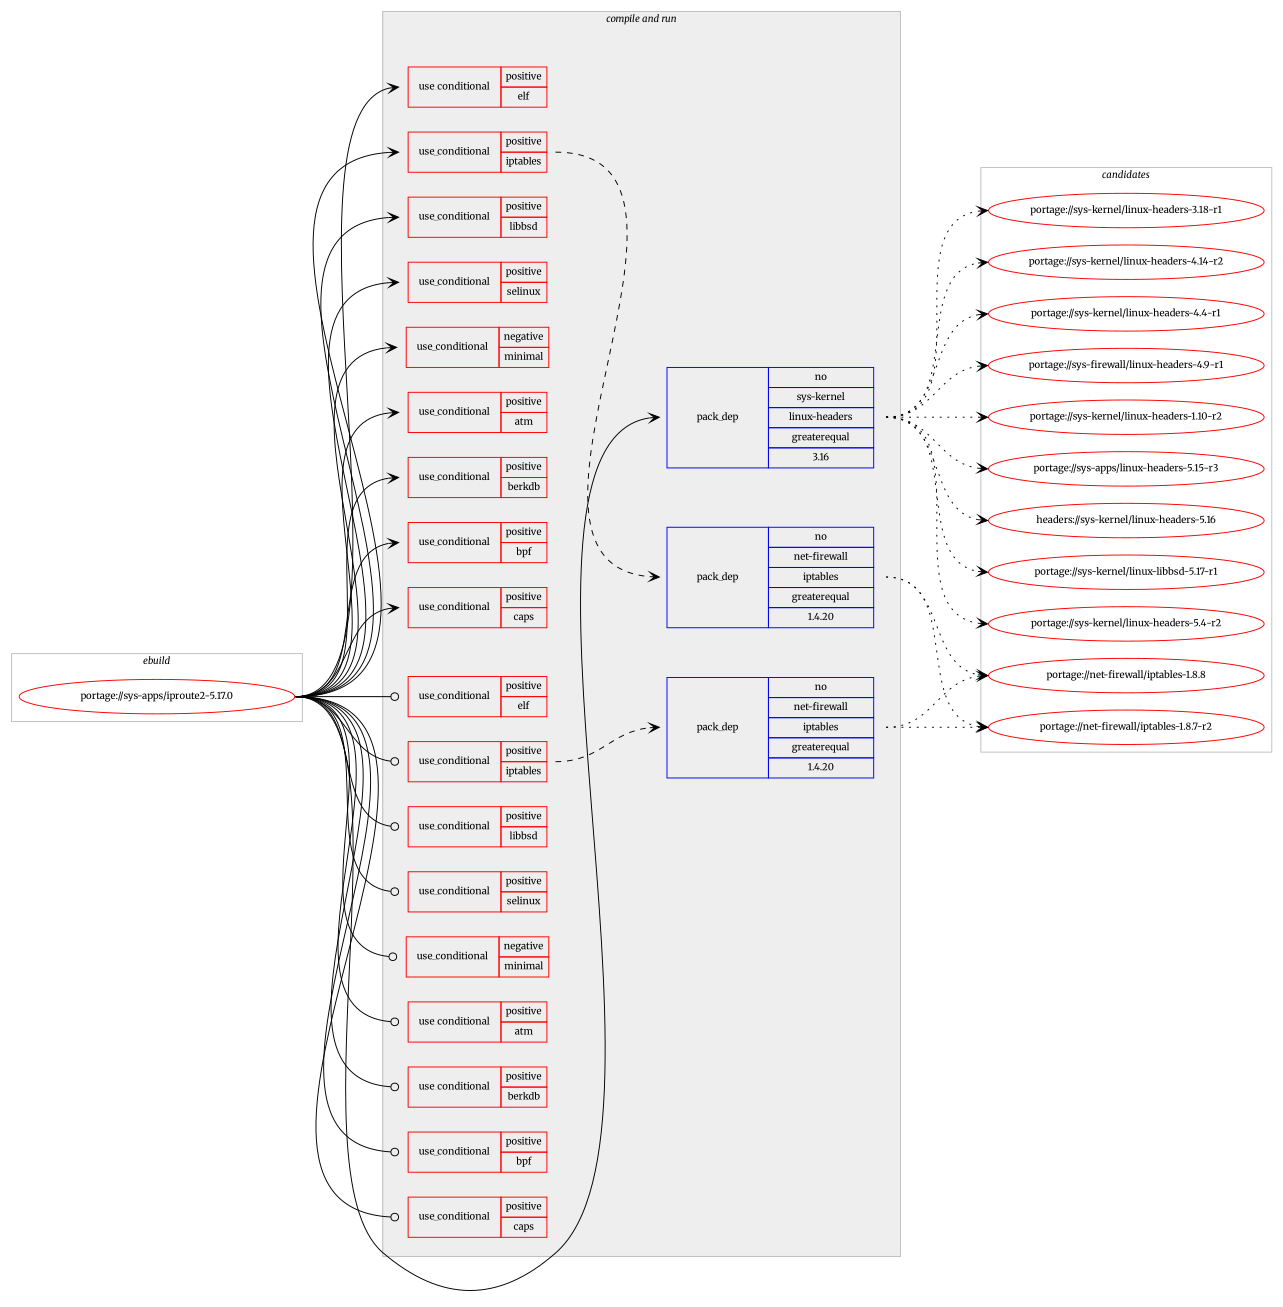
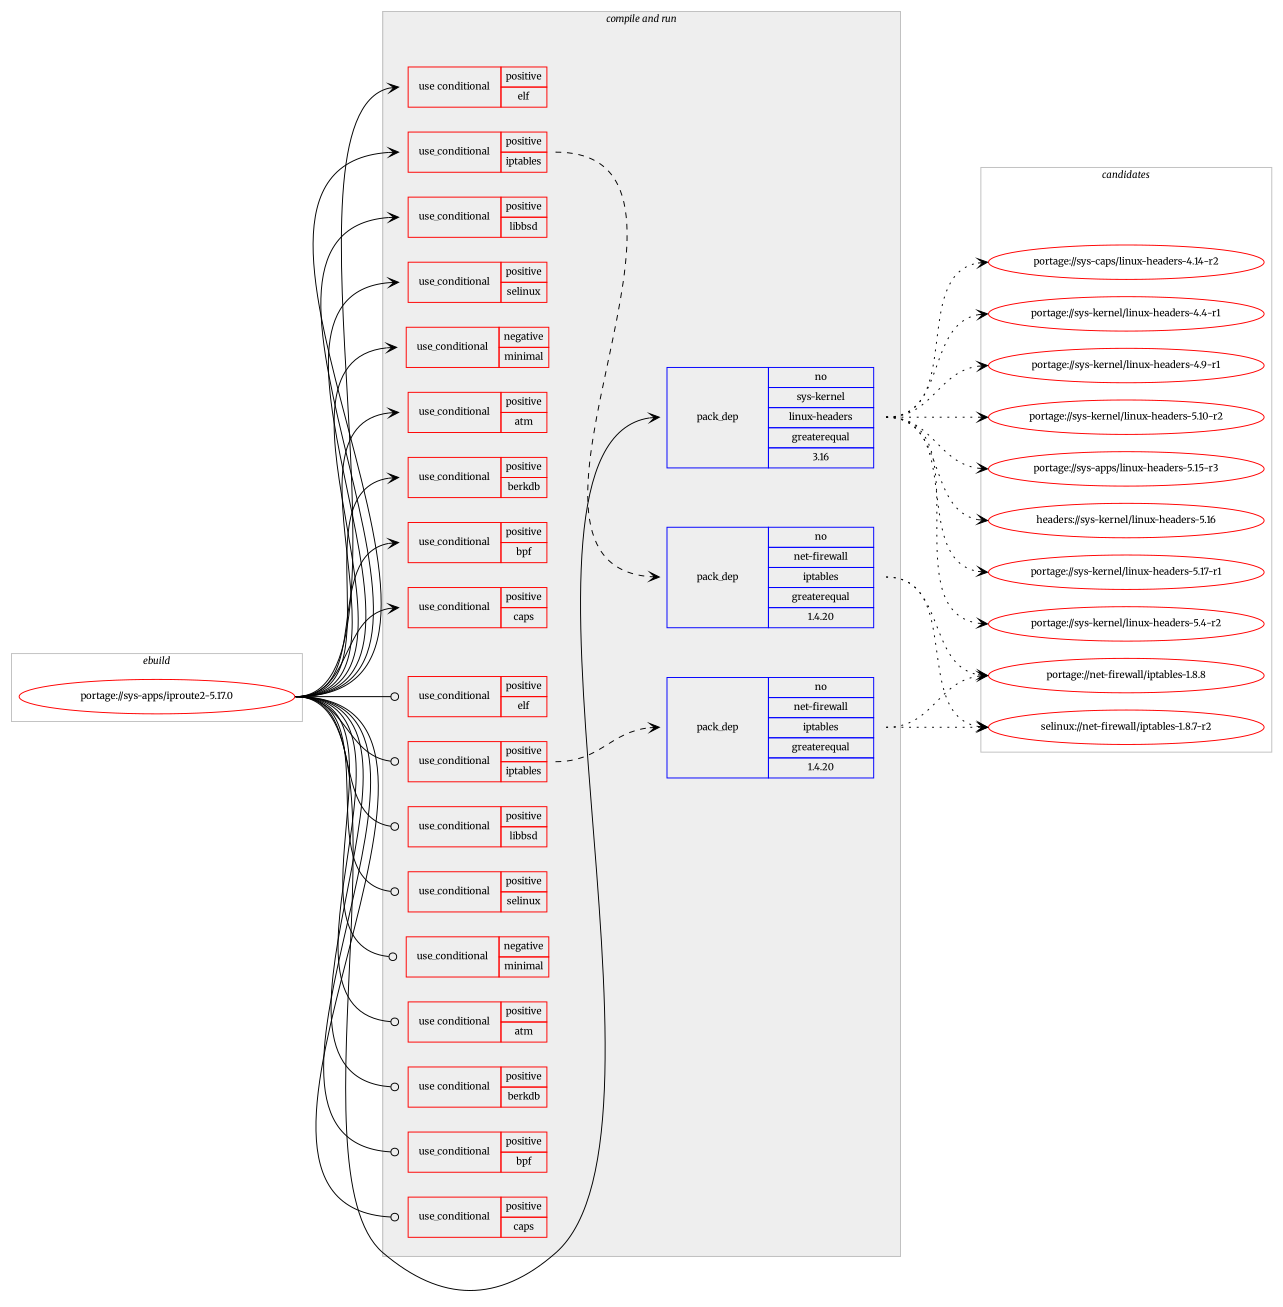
  digraph {
    compound=true
    concentrate=true
    fontname=Merriweather
    fontsize=10
    newrank=true
    rankdir=LR
    ranksep=1.5
    node [color=red fontname=Merriweather fontsize=10 shape=none]
    edge [arrowhead=vee fontname=Merriweather headport=w style=solid tailport=e weight=20]
    n1 [label="portage://sys-apps/iproute2-5.17.0" width=4 shape=""]
    n2 [label=<<TABLE BORDER="0" CELLBORDER="1" CELLSPACING="0" CELLPADDING="4"><TR><TD ROWSPAN="3" CELLPADDING="10">use_conditional</TD></TR><TR><TD>negative</TD></TR><TR><TD>minimal</TD></TR></TABLE>>]
    n3 [label=<<TABLE BORDER="0" CELLBORDER="1" CELLSPACING="0" CELLPADDING="4"><TR><TD ROWSPAN="3" CELLPADDING="10">use_conditional</TD></TR><TR><TD>positive</TD></TR><TR><TD>atm</TD></TR></TABLE>>]
    n4 [label=<<TABLE BORDER="0" CELLBORDER="1" CELLSPACING="0" CELLPADDING="4"><TR><TD ROWSPAN="3" CELLPADDING="10">use_conditional</TD></TR><TR><TD>positive</TD></TR><TR><TD>berkdb</TD></TR></TABLE>>]
    n5 [label=<<TABLE BORDER="0" CELLBORDER="1" CELLSPACING="0" CELLPADDING="4"><TR><TD ROWSPAN="3" CELLPADDING="10">use_conditional</TD></TR><TR><TD>positive</TD></TR><TR><TD>bpf</TD></TR></TABLE>>]
    n6 [label=<<TABLE BORDER="0" CELLBORDER="1" CELLSPACING="0" CELLPADDING="4"><TR><TD ROWSPAN="3" CELLPADDING="10">use_conditional</TD></TR><TR><TD>positive</TD></TR><TR><TD>caps</TD></TR></TABLE>>]
    n7 [label=<<TABLE BORDER="0" CELLBORDER="1" CELLSPACING="0" CELLPADDING="4"><TR><TD ROWSPAN="3" CELLPADDING="10">use_conditional</TD></TR><TR><TD>positive</TD></TR><TR><TD>elf</TD></TR></TABLE>>]
    n8 [color=blue label=<<TABLE BORDER="0" CELLBORDER="1" CELLSPACING="0" CELLPADDING="4" WIDTH="220"><TR><TD ROWSPAN="6" CELLPADDING="30">pack_dep</TD></TR><TR><TD WIDTH="110">no</TD></TR><TR><TD>net-firewall</TD></TR><TR><TD>iptables</TD></TR><TR><TD>greaterequal</TD></TR><TR><TD>1.4.20</TD></TR></TABLE>>]
    n9 [label=<<TABLE BORDER="0" CELLBORDER="1" CELLSPACING="0" CELLPADDING="4"><TR><TD ROWSPAN="3" CELLPADDING="10">use_conditional</TD></TR><TR><TD>positive</TD></TR><TR><TD>iptables</TD></TR></TABLE>>]
    n10 [label=<<TABLE BORDER="0" CELLBORDER="1" CELLSPACING="0" CELLPADDING="4"><TR><TD ROWSPAN="3" CELLPADDING="10">use_conditional</TD></TR><TR><TD>positive</TD></TR><TR><TD>libbsd</TD></TR></TABLE>>]
    n11 [label=<<TABLE BORDER="0" CELLBORDER="1" CELLSPACING="0" CELLPADDING="4"><TR><TD ROWSPAN="3" CELLPADDING="10">use_conditional</TD></TR><TR><TD>positive</TD></TR><TR><TD>selinux</TD></TR></TABLE>>]
    n12 [color=blue label=<<TABLE BORDER="0" CELLBORDER="1" CELLSPACING="0" CELLPADDING="4" WIDTH="220"><TR><TD ROWSPAN="6" CELLPADDING="30">pack_dep</TD></TR><TR><TD WIDTH="110">no</TD></TR><TR><TD>sys-kernel</TD></TR><TR><TD>linux-headers</TD></TR><TR><TD>greaterequal</TD></TR><TR><TD>3.16</TD></TR></TABLE>>]
    n13 [label=<<TABLE BORDER="0" CELLBORDER="1" CELLSPACING="0" CELLPADDING="4"><TR><TD ROWSPAN="3" CELLPADDING="10">use_conditional</TD></TR><TR><TD>negative</TD></TR><TR><TD>minimal</TD></TR></TABLE>>]
    n14 [label=<<TABLE BORDER="0" CELLBORDER="1" CELLSPACING="0" CELLPADDING="4"><TR><TD ROWSPAN="3" CELLPADDING="10">use_conditional</TD></TR><TR><TD>positive</TD></TR><TR><TD>atm</TD></TR></TABLE>>]
    n15 [label=<<TABLE BORDER="0" CELLBORDER="1" CELLSPACING="0" CELLPADDING="4"><TR><TD ROWSPAN="3" CELLPADDING="10">use_conditional</TD></TR><TR><TD>positive</TD></TR><TR><TD>berkdb</TD></TR></TABLE>>]
    n16 [label=<<TABLE BORDER="0" CELLBORDER="1" CELLSPACING="0" CELLPADDING="4"><TR><TD ROWSPAN="3" CELLPADDING="10">use_conditional</TD></TR><TR><TD>positive</TD></TR><TR><TD>bpf</TD></TR></TABLE>>]
    n17 [label=<<TABLE BORDER="0" CELLBORDER="1" CELLSPACING="0" CELLPADDING="4"><TR><TD ROWSPAN="3" CELLPADDING="10">use_conditional</TD></TR><TR><TD>positive</TD></TR><TR><TD>caps</TD></TR></TABLE>>]
    n18 [label=<<TABLE BORDER="0" CELLBORDER="1" CELLSPACING="0" CELLPADDING="4"><TR><TD ROWSPAN="3" CELLPADDING="10">use_conditional</TD></TR><TR><TD>positive</TD></TR><TR><TD>elf</TD></TR></TABLE>>]
    n19 [color=blue label=<<TABLE BORDER="0" CELLBORDER="1" CELLSPACING="0" CELLPADDING="4" WIDTH="220"><TR><TD ROWSPAN="6" CELLPADDING="30">pack_dep</TD></TR><TR><TD WIDTH="110">no</TD></TR><TR><TD>net-firewall</TD></TR><TR><TD>iptables</TD></TR><TR><TD>greaterequal</TD></TR><TR><TD>1.4.20</TD></TR></TABLE>>]
    n20 [label=<<TABLE BORDER="0" CELLBORDER="1" CELLSPACING="0" CELLPADDING="4"><TR><TD ROWSPAN="3" CELLPADDING="10">use_conditional</TD></TR><TR><TD>positive</TD></TR><TR><TD>iptables</TD></TR></TABLE>>]
    n21 [label=<<TABLE BORDER="0" CELLBORDER="1" CELLSPACING="0" CELLPADDING="4"><TR><TD ROWSPAN="3" CELLPADDING="10">use_conditional</TD></TR><TR><TD>positive</TD></TR><TR><TD>libbsd</TD></TR></TABLE>>]
    n22 [label=<<TABLE BORDER="0" CELLBORDER="1" CELLSPACING="0" CELLPADDING="4"><TR><TD ROWSPAN="3" CELLPADDING="10">use_conditional</TD></TR><TR><TD>positive</TD></TR><TR><TD>selinux</TD></TR></TABLE>>]
-   n23 [label="portage://sys-kernel/linux-headers-3.18-r1" width=4 shape=""]
-   n24 [label="portage://sys-kernel/linux-headers-4.14-r2" width=4 shape=""]
+   n24 [label="portage://sys-caps/linux-headers-4.14-r2" width=4 shape=""]
    n25 [label="portage://sys-kernel/linux-headers-4.4-r1" width=4 shape=""]
-   n26 [label="portage://sys-firewall/linux-headers-4.9-r1" width=4 shape=""]
-   n27 [label="portage://sys-kernel/linux-headers-1.10-r2" width=4 shape=""]
+   n26 [label="portage://sys-kernel/linux-headers-4.9-r1" width=4 shape=""]
+   n27 [label="portage://sys-kernel/linux-headers-5.10-r2" width=4 shape=""]
    n28 [label="portage://sys-apps/linux-headers-5.15-r3" width=4 shape=""]
    n29 [label="headers://sys-kernel/linux-headers-5.16" width=4 shape=""]
-   n30 [label="portage://sys-kernel/linux-libbsd-5.17-r1" width=4 shape=""]
+   n30 [label="portage://sys-kernel/linux-headers-5.17-r1" width=4 shape=""]
    n31 [label="portage://sys-kernel/linux-headers-5.4-r2" width=4 shape=""]
-   n32 [label="portage://net-firewall/iptables-1.8.7-r2" width=4 shape=""]
+   n32 [label="selinux://net-firewall/iptables-1.8.7-r2" width=4 shape=""]
    n33 [label="portage://net-firewall/iptables-1.8.8" width=4 shape=""]
    subgraph cluster_1 {
      color=gray
      label=<<i>ebuild</i>>
      n1
    }
    subgraph cluster_2 {
      color=gray
      label=<<i>dependencies</i>>
      subgraph cluster_3 {
        color=gray
        fillcolor="#eeeeee"
        label=<<i>compile</i>>
        style=filled
        subgraph sub_4 {
          color=gray
          fillcolor="#eeeeee"
          label=<<i>compile</i>>
          style=filled
          n2
        }
        subgraph sub_5 {
          color=gray
          fillcolor="#eeeeee"
          label=<<i>compile</i>>
          style=filled
          n3
        }
        subgraph sub_6 {
          color=gray
          fillcolor="#eeeeee"
          label=<<i>compile</i>>
          style=filled
          n4
        }
        subgraph sub_7 {
          color=gray
          fillcolor="#eeeeee"
          label=<<i>compile</i>>
          style=filled
          n5
        }
        subgraph sub_8 {
          color=gray
          fillcolor="#eeeeee"
          label=<<i>compile</i>>
          style=filled
          n6
        }
        subgraph sub_9 {
          color=gray
          fillcolor="#eeeeee"
          label=<<i>compile</i>>
          style=filled
          n7
        }
        subgraph sub_10 {
          color=gray
          fillcolor="#eeeeee"
          label=<<i>compile</i>>
          style=filled
          n9
          subgraph sub_11 {
            color=gray
            fillcolor="#eeeeee"
            label=<<i>compile</i>>
            style=filled
            n8
          }
        }
        subgraph sub_12 {
          color=gray
          fillcolor="#eeeeee"
          label=<<i>compile</i>>
          style=filled
          n10
        }
        subgraph sub_13 {
          color=gray
          fillcolor="#eeeeee"
          label=<<i>compile</i>>
          style=filled
          n11
        }
        subgraph sub_14 {
          color=gray
          fillcolor="#eeeeee"
          label=<<i>compile</i>>
          style=filled
          n12
        }
      }
      subgraph cluster_15 {
        color=gray
        fillcolor="#eeeeee"
        label=<<i>run</i>>
        style=filled
        subgraph sub_16 {
          color=gray
          fillcolor="#eeeeee"
          label=<<i>run</i>>
          style=filled
          n13
        }
        subgraph sub_17 {
          color=gray
          fillcolor="#eeeeee"
          label=<<i>run</i>>
          style=filled
          n14
        }
        subgraph sub_18 {
          color=gray
          fillcolor="#eeeeee"
          label=<<i>run</i>>
          style=filled
          n15
        }
        subgraph sub_19 {
          color=gray
          fillcolor="#eeeeee"
          label=<<i>run</i>>
          style=filled
          n16
        }
        subgraph sub_20 {
          color=gray
          fillcolor="#eeeeee"
          label=<<i>run</i>>
          style=filled
          n17
        }
        subgraph sub_21 {
          color=gray
          fillcolor="#eeeeee"
          label=<<i>run</i>>
          style=filled
          n18
        }
        subgraph sub_22 {
          color=gray
          fillcolor="#eeeeee"
          label=<<i>run</i>>
          style=filled
          n20
          subgraph sub_23 {
            color=gray
            fillcolor="#eeeeee"
            label=<<i>run</i>>
            style=filled
            n19
          }
        }
        subgraph sub_24 {
          color=gray
          fillcolor="#eeeeee"
          label=<<i>run</i>>
          style=filled
          n21
        }
        subgraph sub_25 {
          color=gray
          fillcolor="#eeeeee"
          label=<<i>run</i>>
          style=filled
          n22
        }
      }
      subgraph cluster_26 {
        color=gray
        fillcolor="#eeeeee"
        label=<<i>compile and run</i>>
        style=filled
      }
    }
    subgraph cluster_27 {
      color=gray
      label=<<i>candidates</i>>
      rank=same
      subgraph sub_28 {
        color=black
        label=<<i>candidates</i>>
        nodesep=1
        rank=same
-       n23
        n24
        n25
        n26
        n27
        n28
        n29
        n30
        n31
      }
      subgraph sub_29 {
        color=black
        label=<<i>candidates</i>>
        nodesep=1
        rank=same
        n32
        n33
      }
      subgraph sub_30 {
        color=black
        label=<<i>candidates</i>>
        nodesep=1
        rank=same
        n32
        n33
      }
    }
    n1 -> n2
    n1 -> n3
    n1 -> n4
    n1 -> n5
    n1 -> n6
    n1 -> n7
    n1 -> n9
    n1 -> n10
    n1 -> n11
    n1 -> n12
    n1 -> n13 [arrowhead=odot]
    n1 -> n14 [arrowhead=odot]
    n1 -> n15 [arrowhead=odot]
    n1 -> n16 [arrowhead=odot]
    n1 -> n17 [arrowhead=odot]
    n1 -> n18 [arrowhead=odot]
    n1 -> n20 [arrowhead=odot]
    n1 -> n21 [arrowhead=odot]
    n1 -> n22 [arrowhead=odot]
    n8 -> n32 [style=dotted weight=100]
    n8 -> n33 [style=dotted weight=100]
    n9 -> n8 [style=dashed]
-   n12 -> n23 [style=dotted weight=100]
    n12 -> n24 [style=dotted weight=100]
    n12 -> n25 [style=dotted weight=100]
    n12 -> n26 [style=dotted weight=100]
    n12 -> n27 [style=dotted weight=100]
    n12 -> n28 [style=dotted weight=100]
    n12 -> n29 [style=dotted weight=100]
    n12 -> n30 [style=dotted weight=100]
    n12 -> n31 [style=dotted weight=100]
    n19 -> n32 [style=dotted weight=100]
    n19 -> n33 [style=dotted weight=100]
    n20 -> n19 [style=dashed]
  }
